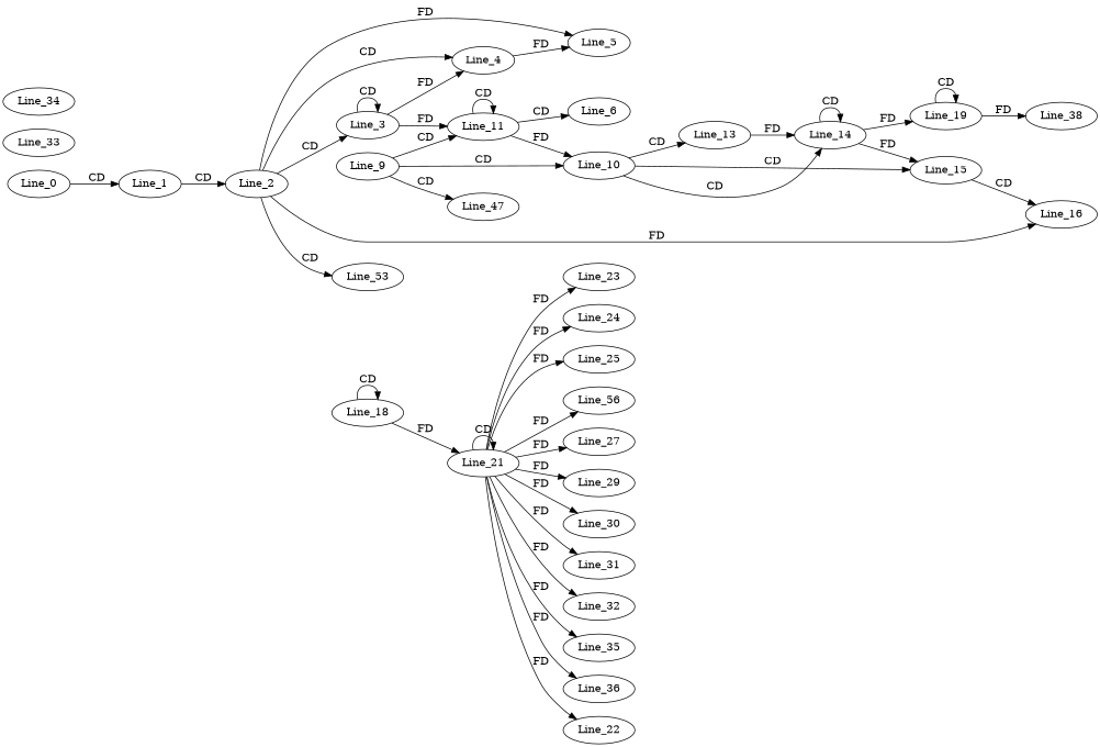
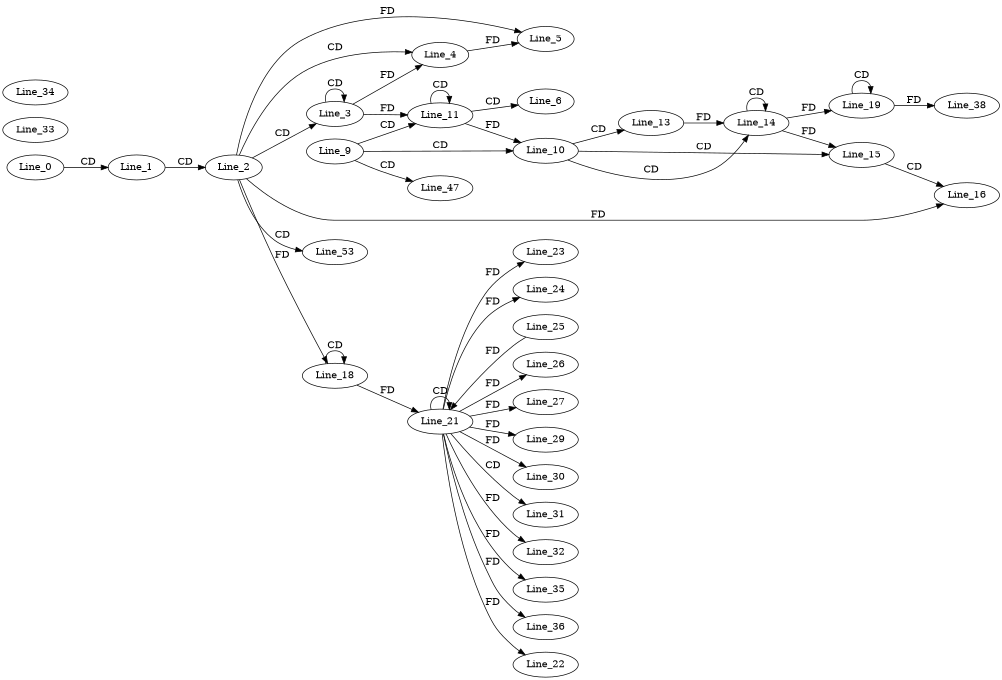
  digraph {
    rankdir=LR
    Line_0
    Line_1
    Line_2
    Line_3
    Line_4
    Line_5
    Line_16
    Line_18
    Line_53
    Line_11
    Line_21
    Line_6
    n13 [label=Line_10]
    Line_9
    Line_47
    Line_13
    Line_14
    Line_15
    Line_19
    Line_38
    Line_22
    Line_23
    Line_24
    Line_25
-   Line_26 [label=Line_56]
+   Line_26
    Line_27
    Line_29
    Line_30
    Line_31
    Line_32
    Line_35
    Line_36
    Line_33
    Line_34
    Line_0 -> Line_1 [label=CD]
    Line_1 -> Line_2 [label=CD]
    Line_2 -> Line_3 [label=CD]
    Line_2 -> Line_4 [label=CD]
    Line_2 -> Line_5 [label=FD]
    Line_2 -> Line_16 [label=FD]
+   Line_2 -> Line_18 [label=FD]
    Line_2 -> Line_53 [label=CD]
    Line_3 -> Line_3 [label=CD]
    Line_3 -> Line_4 [label=FD]
    Line_3 -> Line_11 [label=FD]
    Line_4 -> Line_5 [label=FD]
    Line_18 -> Line_18 [label=CD]
    Line_18 -> Line_21 [label=FD]
    Line_11 -> Line_11 [label=CD]
    Line_11 -> Line_6 [label=CD]
    Line_11 -> n13 [label=FD]
    Line_21 -> Line_21 [label=CD]
    Line_21 -> Line_22 [label=FD]
    Line_21 -> Line_23 [label=FD]
    Line_21 -> Line_24 [label=FD]
-   Line_21 -> Line_25 [label=FD]
+   Line_25 -> Line_21 [label=FD]
    Line_21 -> Line_26 [label=FD]
    Line_21 -> Line_27 [label=FD]
    Line_21 -> Line_29 [label=FD]
    Line_21 -> Line_30 [label=FD]
-   Line_21 -> Line_31 [label=FD]
+   Line_21 -> Line_31 [label=CD]
    Line_21 -> Line_32 [label=FD]
    Line_21 -> Line_35 [label=FD]
    Line_21 -> Line_36 [label=FD]
    n13 -> Line_13 [label=CD]
    n13 -> Line_14 [label=CD]
    n13 -> Line_15 [label=CD]
    Line_9 -> Line_11 [label=CD]
    Line_9 -> n13 [label=CD]
    Line_9 -> Line_47 [label=CD]
    Line_13 -> Line_14 [label=FD]
    Line_14 -> Line_14 [label=CD]
    Line_14 -> Line_15 [label=FD]
    Line_14 -> Line_19 [label=FD]
    Line_15 -> Line_16 [label=CD]
    Line_19 -> Line_19 [label=CD]
    Line_19 -> Line_38 [label=FD]
  }
